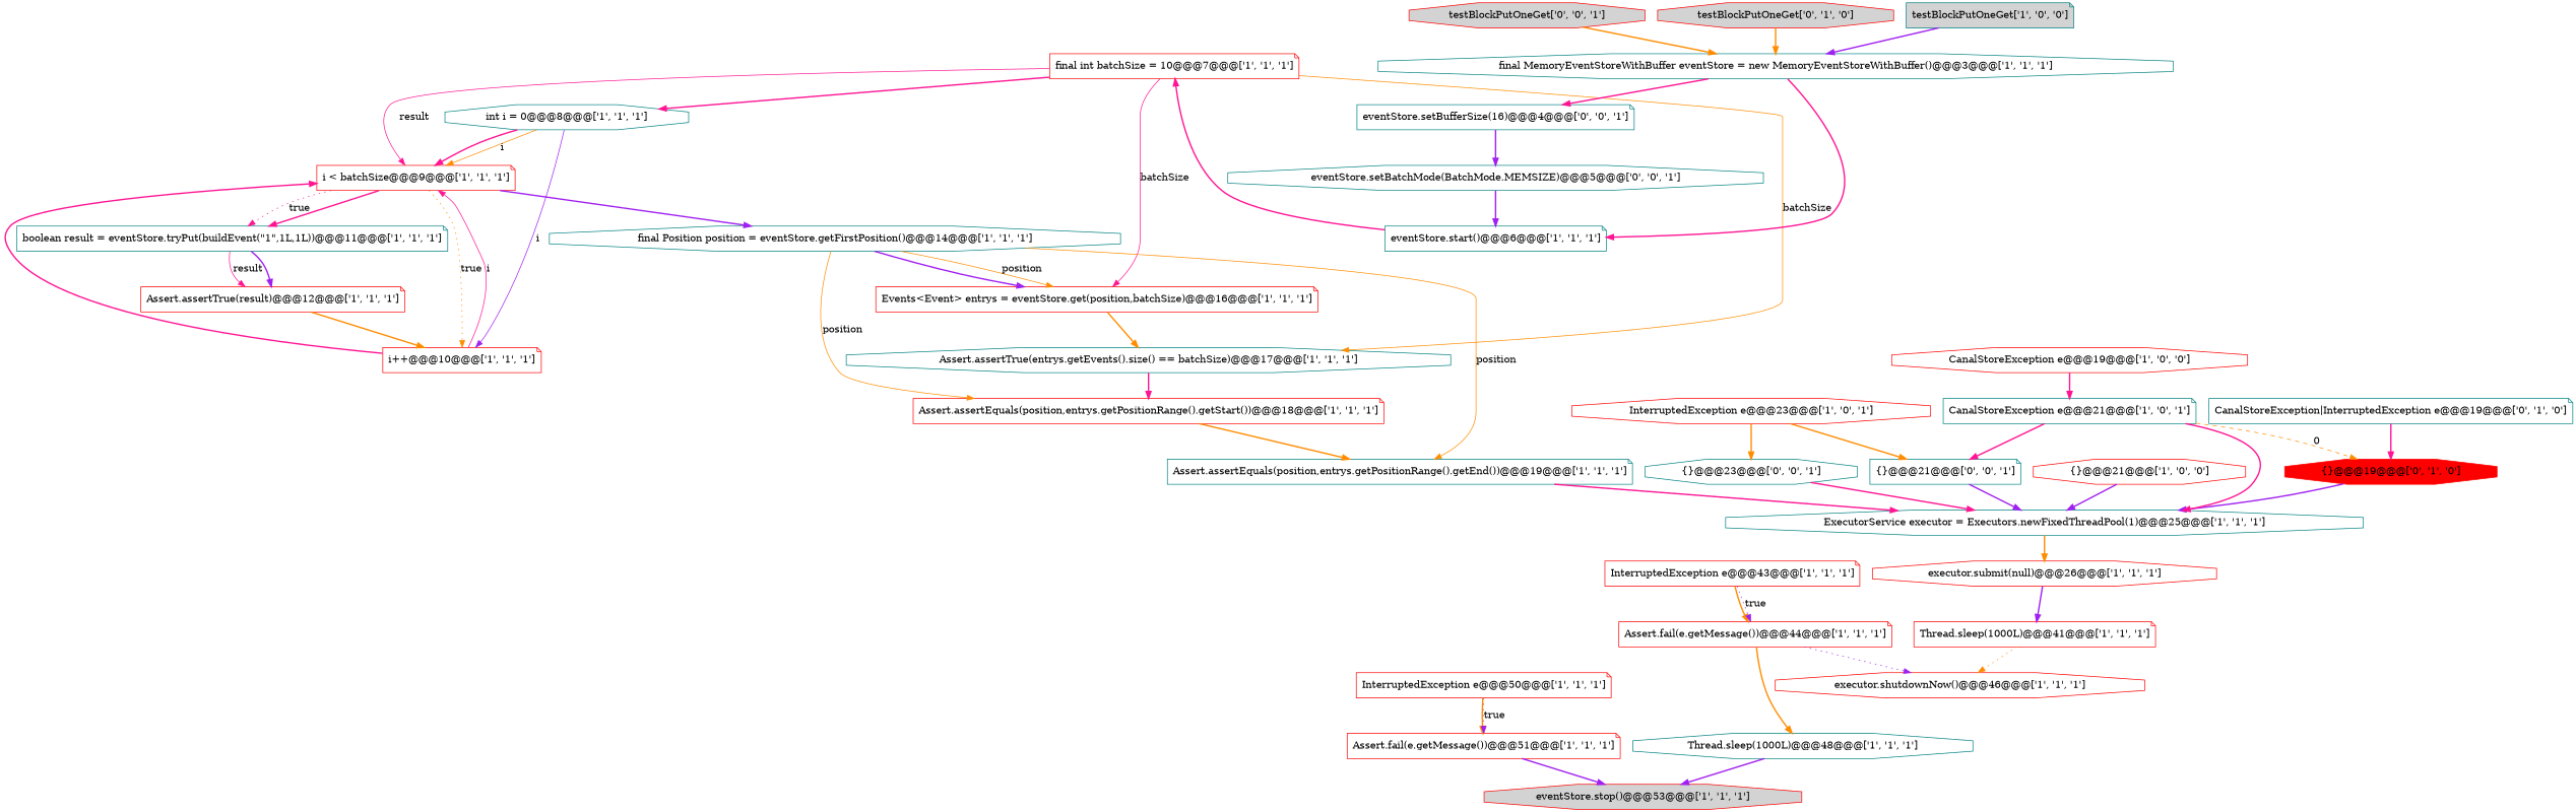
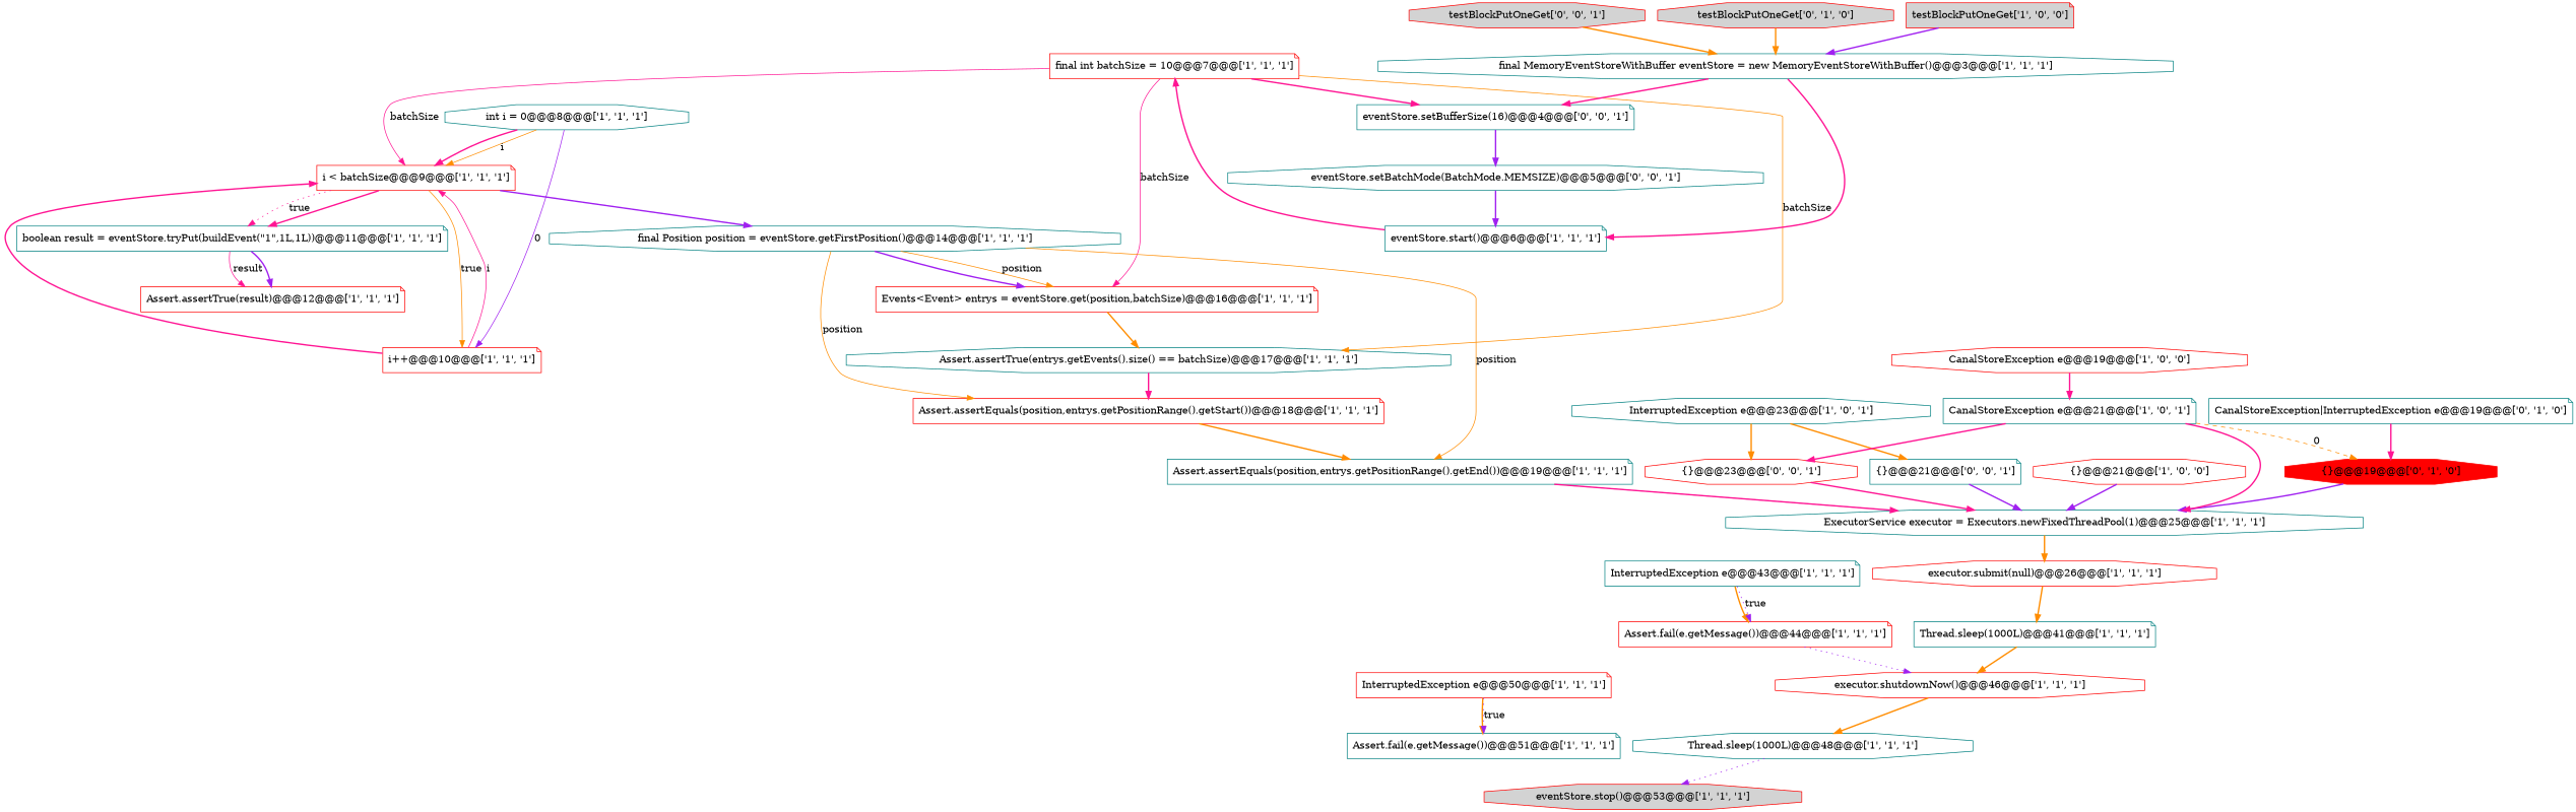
  digraph {
    node [color=red fillcolor=white shape=note style=filled]
    edge [color=darkorange style=bold]
    n1 [label="Assert.assertEquals(position,entrys.getPositionRange().getStart())@@@18@@@['1', '1', '1']"]
    n2 [color=teal label="Assert.assertEquals(position,entrys.getPositionRange().getEnd())@@@19@@@['1', '1', '1']"]
    n3 [color=teal label="ExecutorService executor = Executors.newFixedThreadPool(1)@@@25@@@['1', '1', '1']" shape=octagon]
    n4 [label="final int batchSize = 10@@@7@@@['1', '1', '1']"]
    n5 [color=teal label="Assert.assertTrue(entrys.getEvents().size() == batchSize)@@@17@@@['1', '1', '1']" shape=octagon]
    n6 [label="i < batchSize@@@9@@@['1', '1', '1']"]
    n7 [color=teal label="int i = 0@@@8@@@['1', '1', '1']" shape=octagon]
    n8 [label="Events<Event> entrys = eventStore.get(position,batchSize)@@@16@@@['1', '1', '1']"]
    n9 [label="i++@@@10@@@['1', '1', '1']"]
    n10 [color=teal label="final Position position = eventStore.getFirstPosition()@@@14@@@['1', '1', '1']" shape=octagon]
    n11 [color=teal label="boolean result = eventStore.tryPut(buildEvent(\"1\",1L,1L))@@@11@@@['1', '1', '1']"]
-   n12 [label="InterruptedException e@@@23@@@['1', '0', '1']" shape=octagon]
-   n13 [color=teal label="{}@@@23@@@['0', '0', '1']" shape=octagon]
+   n12 [color=teal label="InterruptedException e@@@23@@@['1', '0', '1']" shape=octagon]
+   n13 [label="{}@@@23@@@['0', '0', '1']" shape=octagon]
    n14 [color=teal label="{}@@@21@@@['0', '0', '1']"]
    n15 [label="{}@@@21@@@['1', '0', '0']" shape=octagon]
    n16 [label="executor.submit(null)@@@26@@@['1', '1', '1']" shape=octagon]
-   n17 [label="Assert.fail(e.getMessage())@@@51@@@['1', '1', '1']"]
+   n17 [color=teal label="Assert.fail(e.getMessage())@@@51@@@['1', '1', '1']"]
    n18 [fillcolor=lightgray label="eventStore.stop()@@@53@@@['1', '1', '1']" shape=octagon]
    n19 [label="Assert.assertTrue(result)@@@12@@@['1', '1', '1']"]
    n20 [fillcolor=lightgray label="testBlockPutOneGet['0', '0', '1']" shape=octagon]
    n21 [color=teal label="final MemoryEventStoreWithBuffer eventStore = new MemoryEventStoreWithBuffer()@@@3@@@['1', '1', '1']" shape=octagon]
    n22 [color=teal label="eventStore.start()@@@6@@@['1', '1', '1']"]
    n23 [color=teal label="eventStore.setBufferSize(16)@@@4@@@['0', '0', '1']"]
-   n24 [label="InterruptedException e@@@43@@@['1', '1', '1']"]
+   n24 [color=teal label="InterruptedException e@@@43@@@['1', '1', '1']"]
    n25 [label="Assert.fail(e.getMessage())@@@44@@@['1', '1', '1']"]
    n26 [label="executor.shutdownNow()@@@46@@@['1', '1', '1']" shape=octagon]
    n27 [color=teal label="eventStore.setBatchMode(BatchMode.MEMSIZE)@@@5@@@['0', '0', '1']" shape=octagon]
-   n28 [label="Thread.sleep(1000L)@@@41@@@['1', '1', '1']"]
+   n28 [color=teal label="Thread.sleep(1000L)@@@41@@@['1', '1', '1']"]
    n29 [color=teal label="CanalStoreException|InterruptedException e@@@19@@@['0', '1', '0']"]
    n30 [fillcolor=red label="{}@@@19@@@['0', '1', '0']" shape=octagon]
    n31 [label="CanalStoreException e@@@19@@@['1', '0', '0']" shape=octagon]
    n32 [color=teal label="CanalStoreException e@@@21@@@['1', '0', '1']"]
    n33 [color=teal label="Thread.sleep(1000L)@@@48@@@['1', '1', '1']" shape=octagon]
    n34 [label="InterruptedException e@@@50@@@['1', '1', '1']"]
    n35 [fillcolor=lightgray label="testBlockPutOneGet['0', '1', '0']" shape=octagon]
-   n36 [color=teal fillcolor=lightgray label="testBlockPutOneGet['1', '0', '0']"]
+   n36 [fillcolor=lightgray label="testBlockPutOneGet['1', '0', '0']"]
    n1 -> n2
    n2 -> n3 [color=deeppink]
    n3 -> n16
    n4 -> n5 [label=batchSize style=solid]
-   n4 -> n6 [color=deeppink label=result style=solid]
-   n4 -> n7 [color=deeppink]
+   n4 -> n6 [color=deeppink label=batchSize style=solid]
+   n4 -> n23 [color=deeppink]
    n4 -> n8 [color=deeppink label=batchSize style=solid]
    n5 -> n1 [color=deeppink]
-   n6 -> n9 [label=true style=dotted]
+   n6 -> n9 [label=true style=solid]
    n6 -> n10 [color=purple]
    n6 -> n11 [color=deeppink]
    n6 -> n11 [color=deeppink label=true style=dotted]
    n7 -> n6 [label=i style=solid]
    n7 -> n6 [color=deeppink]
-   n7 -> n9 [color=purple label=i style=solid]
+   n7 -> n9 [color=purple label=0 style=solid]
    n8 -> n5
    n9 -> n6 [color=deeppink label=i style=solid]
    n9 -> n6 [color=deeppink]
    n10 -> n1 [label=position style=solid]
    n10 -> n2 [label=position style=solid]
    n10 -> n8 [label=position style=solid]
    n10 -> n8 [color=purple]
    n11 -> n19 [color=deeppink label=result style=solid]
    n11 -> n19 [color=purple]
    n12 -> n13
    n12 -> n14
    n13 -> n3 [color=deeppink]
    n14 -> n3 [color=purple]
    n15 -> n3 [color=purple]
-   n16 -> n28 [color=purple]
-   n17 -> n18 [color=purple]
-   n19 -> n9
+   n16 -> n28
    n20 -> n21
    n21 -> n22 [color=deeppink]
    n21 -> n23 [color=deeppink]
    n22 -> n4 [color=deeppink]
    n23 -> n27 [color=purple]
    n24 -> n25
    n24 -> n25 [color=purple label=true style=dotted]
    n25 -> n26 [color=purple style=dotted]
-   n25 -> n33
+   n26 -> n33
    n27 -> n22 [color=purple]
-   n28 -> n26 [style=dotted]
+   n28 -> n26
    n29 -> n30 [color=deeppink]
    n30 -> n3 [color=purple]
    n31 -> n32 [color=deeppink]
    n32 -> n3 [color=deeppink]
-   n32 -> n14 [color=deeppink]
+   n32 -> n13 [color=deeppink]
    n32 -> n30 [label=0 style=dashed]
-   n33 -> n18 [color=purple]
+   n33 -> n18 [color=purple style=dotted]
    n34 -> n17
    n34 -> n17 [color=purple label=true style=dotted]
    n35 -> n21
    n36 -> n21 [color=purple]
  }
